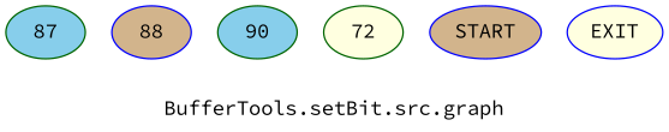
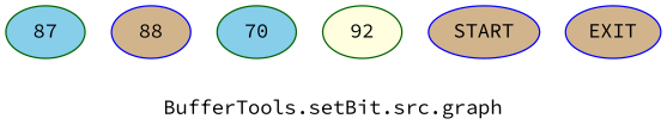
  digraph {
    label="BufferTools.setBit.src.graph"
    fontname="Source Code Pro"
    node [style=filled fillcolor=skyblue color=darkgreen fontname="Source Code Pro"]
    n1 [label=87]
    n2 [label=88 fillcolor=tan color=blue]
-   n3 [label=90]
-   n4 [label=72 fillcolor=lightyellow]
+   n3 [label=70]
+   n4 [label=92 fillcolor=lightyellow]
    n5 [label=START fillcolor=tan color=blue]
-   n6 [label=EXIT fillcolor=lightyellow color=blue]
+   n6 [label=EXIT fillcolor=tan color=blue]
  }
